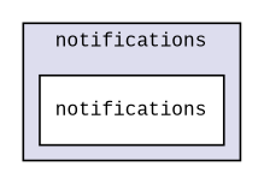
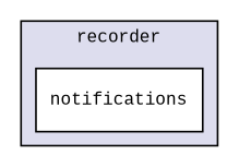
  digraph {
    compound=true
    fontname="Liberation Mono"
    n1 [fillcolor=white fontname="Liberation Mono" fontsize=10 label=notifications pencolor=black shape=box style=filled]
    subgraph cluster_1 {
      bgcolor="#ddddee"
      fontsize=10
-     label=notifications
+     label=recorder
      pencolor=black
      n1
    }
  }
